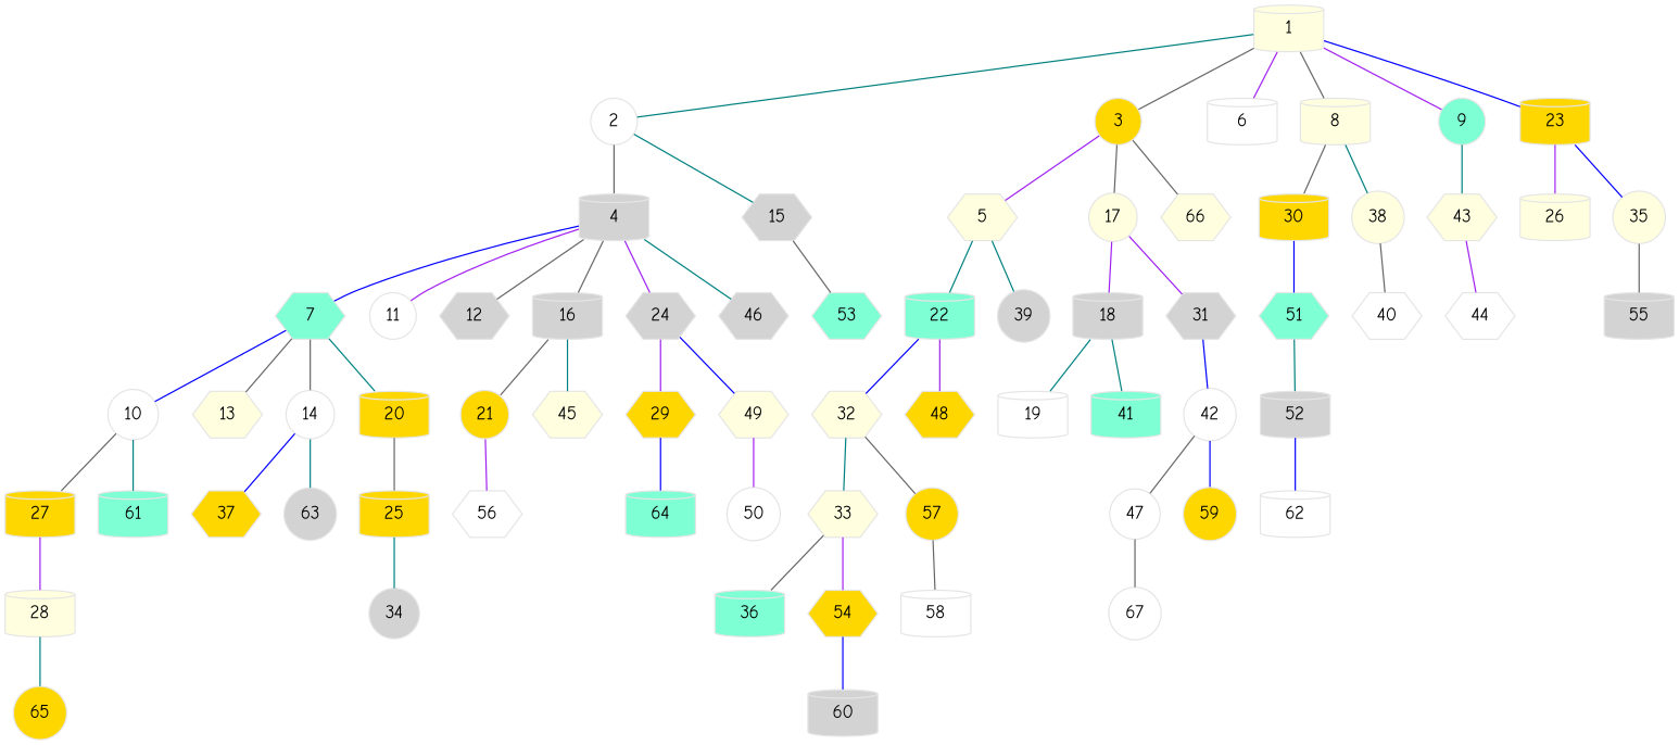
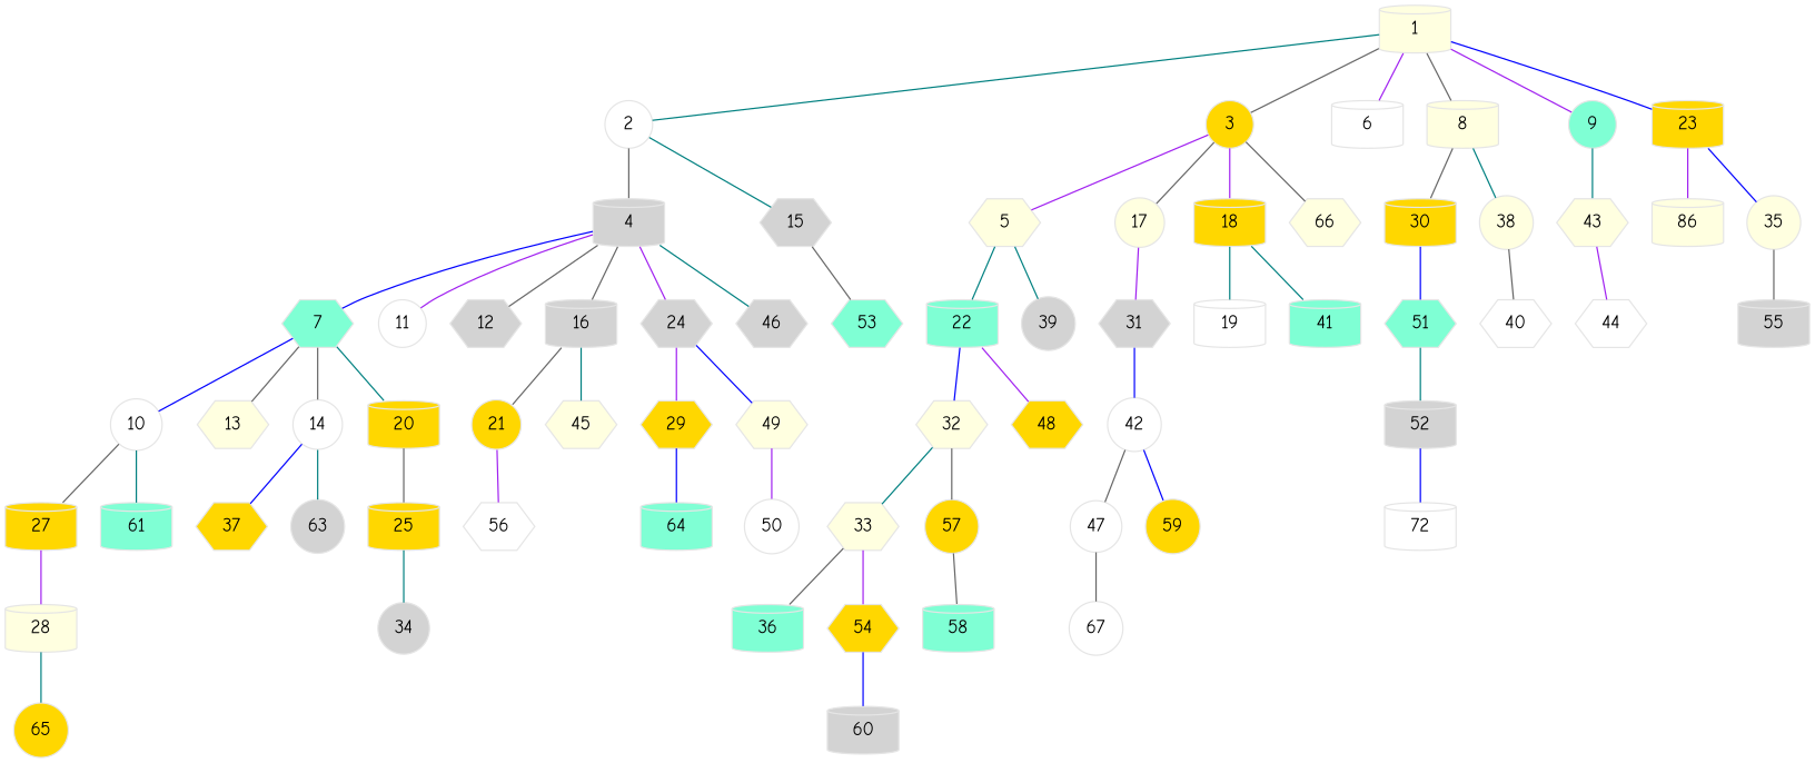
  graph {
    fontname="Comic Neue"
    node [color=gray90 fillcolor=lightyellow fontname="Comic Neue" shape=cylinder style=filled]
    edge [color=gray40 fontname="Comic Neue" weight=1.0]
    2 [fillcolor=white shape=circle]
    1
    3 [fillcolor=gold shape=circle]
    6 [fillcolor=white]
    8
    9 [fillcolor=aquamarine shape=circle]
    23 [fillcolor=gold]
    4 [fillcolor=lightgrey]
    15 [fillcolor=lightgrey shape=hexagon]
    5 [shape=hexagon]
    17 [shape=circle]
-   18 [fillcolor=lightgrey]
+   18 [fillcolor=gold]
    66 [shape=hexagon]
    30 [fillcolor=gold]
    38 [shape=circle]
    43 [shape=hexagon]
-   26
+   26 [label=86]
    35 [shape=circle]
    51 [fillcolor=aquamarine shape=hexagon]
    7 [fillcolor=aquamarine shape=hexagon]
    11 [fillcolor=white shape=circle]
    12 [fillcolor=lightgrey shape=hexagon]
    16 [fillcolor=lightgrey]
    24 [fillcolor=lightgrey shape=hexagon]
    46 [fillcolor=lightgrey shape=hexagon]
    53 [fillcolor=aquamarine shape=hexagon]
    22 [fillcolor=aquamarine]
    39 [fillcolor=lightgrey shape=circle]
    31 [fillcolor=lightgrey shape=hexagon]
    19 [fillcolor=white]
    41 [fillcolor=aquamarine]
    10 [fillcolor=white shape=circle]
    13 [shape=hexagon]
    14 [fillcolor=white shape=circle]
    20 [fillcolor=gold]
    21 [fillcolor=gold shape=circle]
    45 [shape=hexagon]
    29 [fillcolor=gold shape=hexagon]
    49 [shape=hexagon]
    32 [shape=hexagon]
    48 [fillcolor=gold shape=hexagon]
    27 [fillcolor=gold]
    61 [fillcolor=aquamarine]
    37 [fillcolor=gold shape=hexagon]
    63 [fillcolor=lightgrey shape=circle]
    25 [fillcolor=gold]
    40 [fillcolor=white shape=hexagon]
    44 [fillcolor=white shape=hexagon]
    28
    56 [fillcolor=white shape=hexagon]
    42 [fillcolor=white shape=circle]
    34 [fillcolor=lightgrey shape=circle]
    33 [shape=hexagon]
    57 [fillcolor=gold shape=circle]
    55 [fillcolor=lightgrey]
    64 [fillcolor=aquamarine]
    50 [fillcolor=white shape=circle]
    65 [fillcolor=gold shape=circle]
    52 [fillcolor=lightgrey]
    47 [fillcolor=white shape=circle]
    59 [fillcolor=gold shape=circle]
    36 [fillcolor=aquamarine]
    54 [fillcolor=gold shape=hexagon]
-   58 [fillcolor=white]
+   58 [fillcolor=aquamarine]
    60 [fillcolor=lightgrey]
    67 [fillcolor=white shape=circle]
-   62 [fillcolor=white]
+   62 [fillcolor=white label=72]
    2 -- 4 [weight=3.0]
    2 -- 15 [color=teal]
    1 -- 2 [color=teal]
    1 -- 3
    1 -- 6 [color=purple]
    1 -- 8
    1 -- 9 [color=purple]
    1 -- 23 [color=blue]
    3 -- 5 [color=purple]
    3 -- 17
-   17 -- 18 [color=purple]
+   3 -- 18 [color=purple]
    3 -- 66
    8 -- 30
    8 -- 38 [color=teal]
    9 -- 43 [color=teal weight=3.0]
    23 -- 26 [color=purple weight=2.0]
    23 -- 35 [color=blue]
    4 -- 7 [color=blue]
    4 -- 11 [color=purple]
    4 -- 12
    4 -- 16
    4 -- 24 [color=purple]
    4 -- 46 [color=teal]
    15 -- 53
    5 -- 22 [color=teal weight=2.0]
    5 -- 39 [color=teal]
    17 -- 31 [color=purple]
    18 -- 19 [color=teal]
    18 -- 41 [color=teal]
    30 -- 51 [color=blue]
    38 -- 40
    43 -- 44 [color=purple]
    35 -- 55
    51 -- 52 [color=teal]
    7 -- 10 [color=blue]
    7 -- 13
    7 -- 14
    7 -- 20 [color=teal]
    16 -- 21
    16 -- 45 [color=teal]
    24 -- 29 [color=purple]
    24 -- 49 [color=blue]
    22 -- 32 [color=blue]
    22 -- 48 [color=purple]
    31 -- 42 [color=blue]
    10 -- 27
    10 -- 61 [color=teal]
    14 -- 37 [color=blue]
    14 -- 63 [color=teal]
    20 -- 25
    21 -- 56 [color=purple]
    29 -- 64 [color=blue]
    49 -- 50 [color=purple]
    32 -- 33 [color=teal]
    32 -- 57
    27 -- 28 [color=purple]
    25 -- 34 [color=teal]
    28 -- 65 [color=teal]
    42 -- 47
    42 -- 59 [color=blue]
    33 -- 36
    33 -- 54 [color=purple]
    57 -- 58
    52 -- 62 [color=blue]
    47 -- 67
    54 -- 60 [color=blue]
  }
